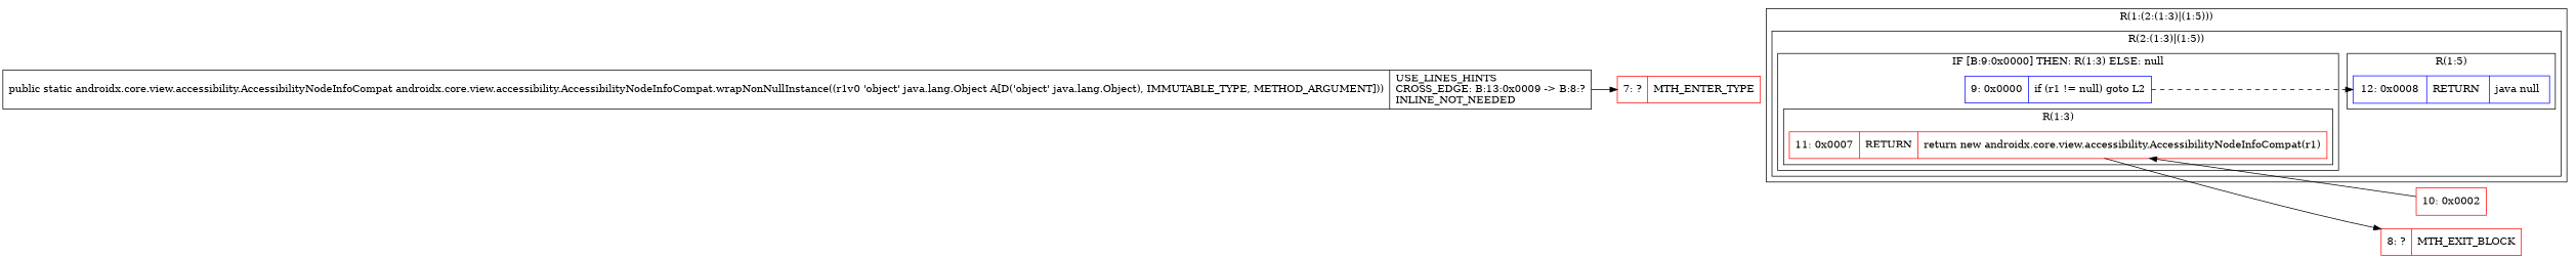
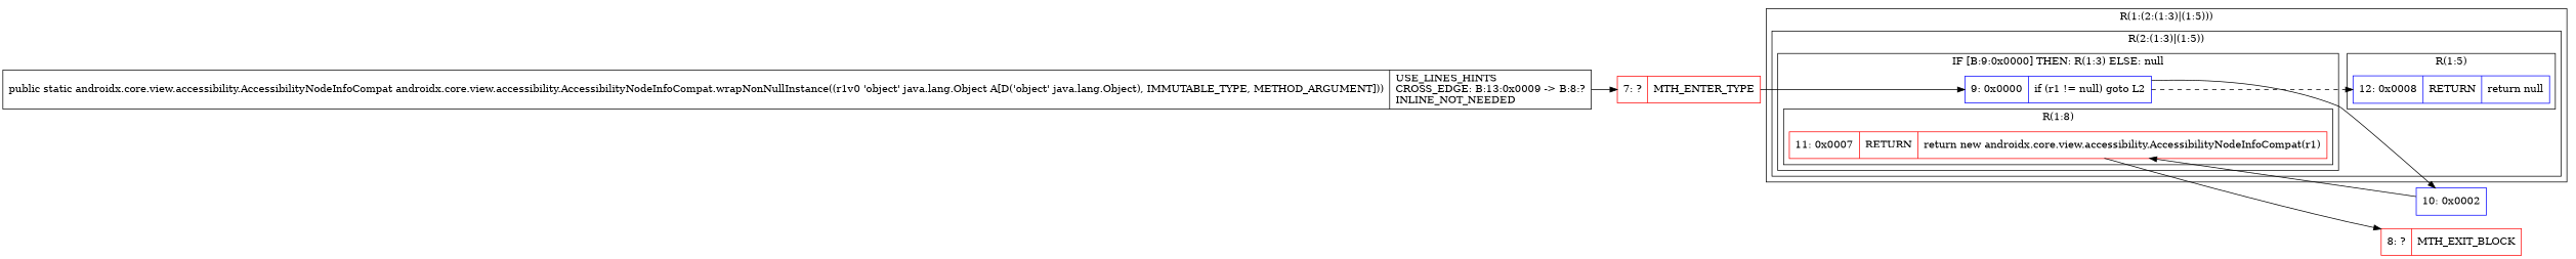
  digraph {
    rankdir=LR
    node [color=red shape=record]
    n1 [label="{11\:\ 0x0007|RETURN\l|return new androidx.core.view.accessibility.AccessibilityNodeInfoCompat(r1)\l}"]
    n2 [color=blue label="{9\:\ 0x0000|if (r1 != null) goto L2\l}"]
-   n3 [color=blue label="{12\:\ 0x0008|RETURN\l|java null\l}"]
+   n3 [color=blue label="{12\:\ 0x0008|RETURN\l|return null\l}"]
    n4 [label="{8\:\ ?|MTH_EXIT_BLOCK\l}"]
-   n5 [label="{10\:\ 0x0002}"]
+   n5 [color=blue label="{10\:\ 0x0002}"]
    n6 [label="{7\:\ ?|MTH_ENTER_TYPE\l}"]
    n7 [label="{public static androidx.core.view.accessibility.AccessibilityNodeInfoCompat androidx.core.view.accessibility.AccessibilityNodeInfoCompat.wrapNonNullInstance((r1v0 'object' java.lang.Object A[D('object' java.lang.Object), IMMUTABLE_TYPE, METHOD_ARGUMENT]))  | USE_LINES_HINTS\lCROSS_EDGE: B:13:0x0009 \-\> B:8:?\lINLINE_NOT_NEEDED\l}" color=""]
    subgraph cluster_1 {
      label="R(1:(2:(1:3)|(1:5)))"
      subgraph cluster_2 {
        label="R(2:(1:3)|(1:5))"
        subgraph cluster_3 {
          label="IF [B:9:0x0000] THEN: R(1:3) ELSE: null"
          n2
          subgraph cluster_4 {
-           label="R(1:3)"
+           label="R(1:8)"
            n1
          }
        }
        subgraph cluster_5 {
          label="R(1:5)"
          n3
        }
      }
    }
    n1 -> n4
    n2 -> n3 [style=dashed]
+   n2 -> n5
    n5 -> n1
+   n6 -> n2
    n7 -> n6
  }
